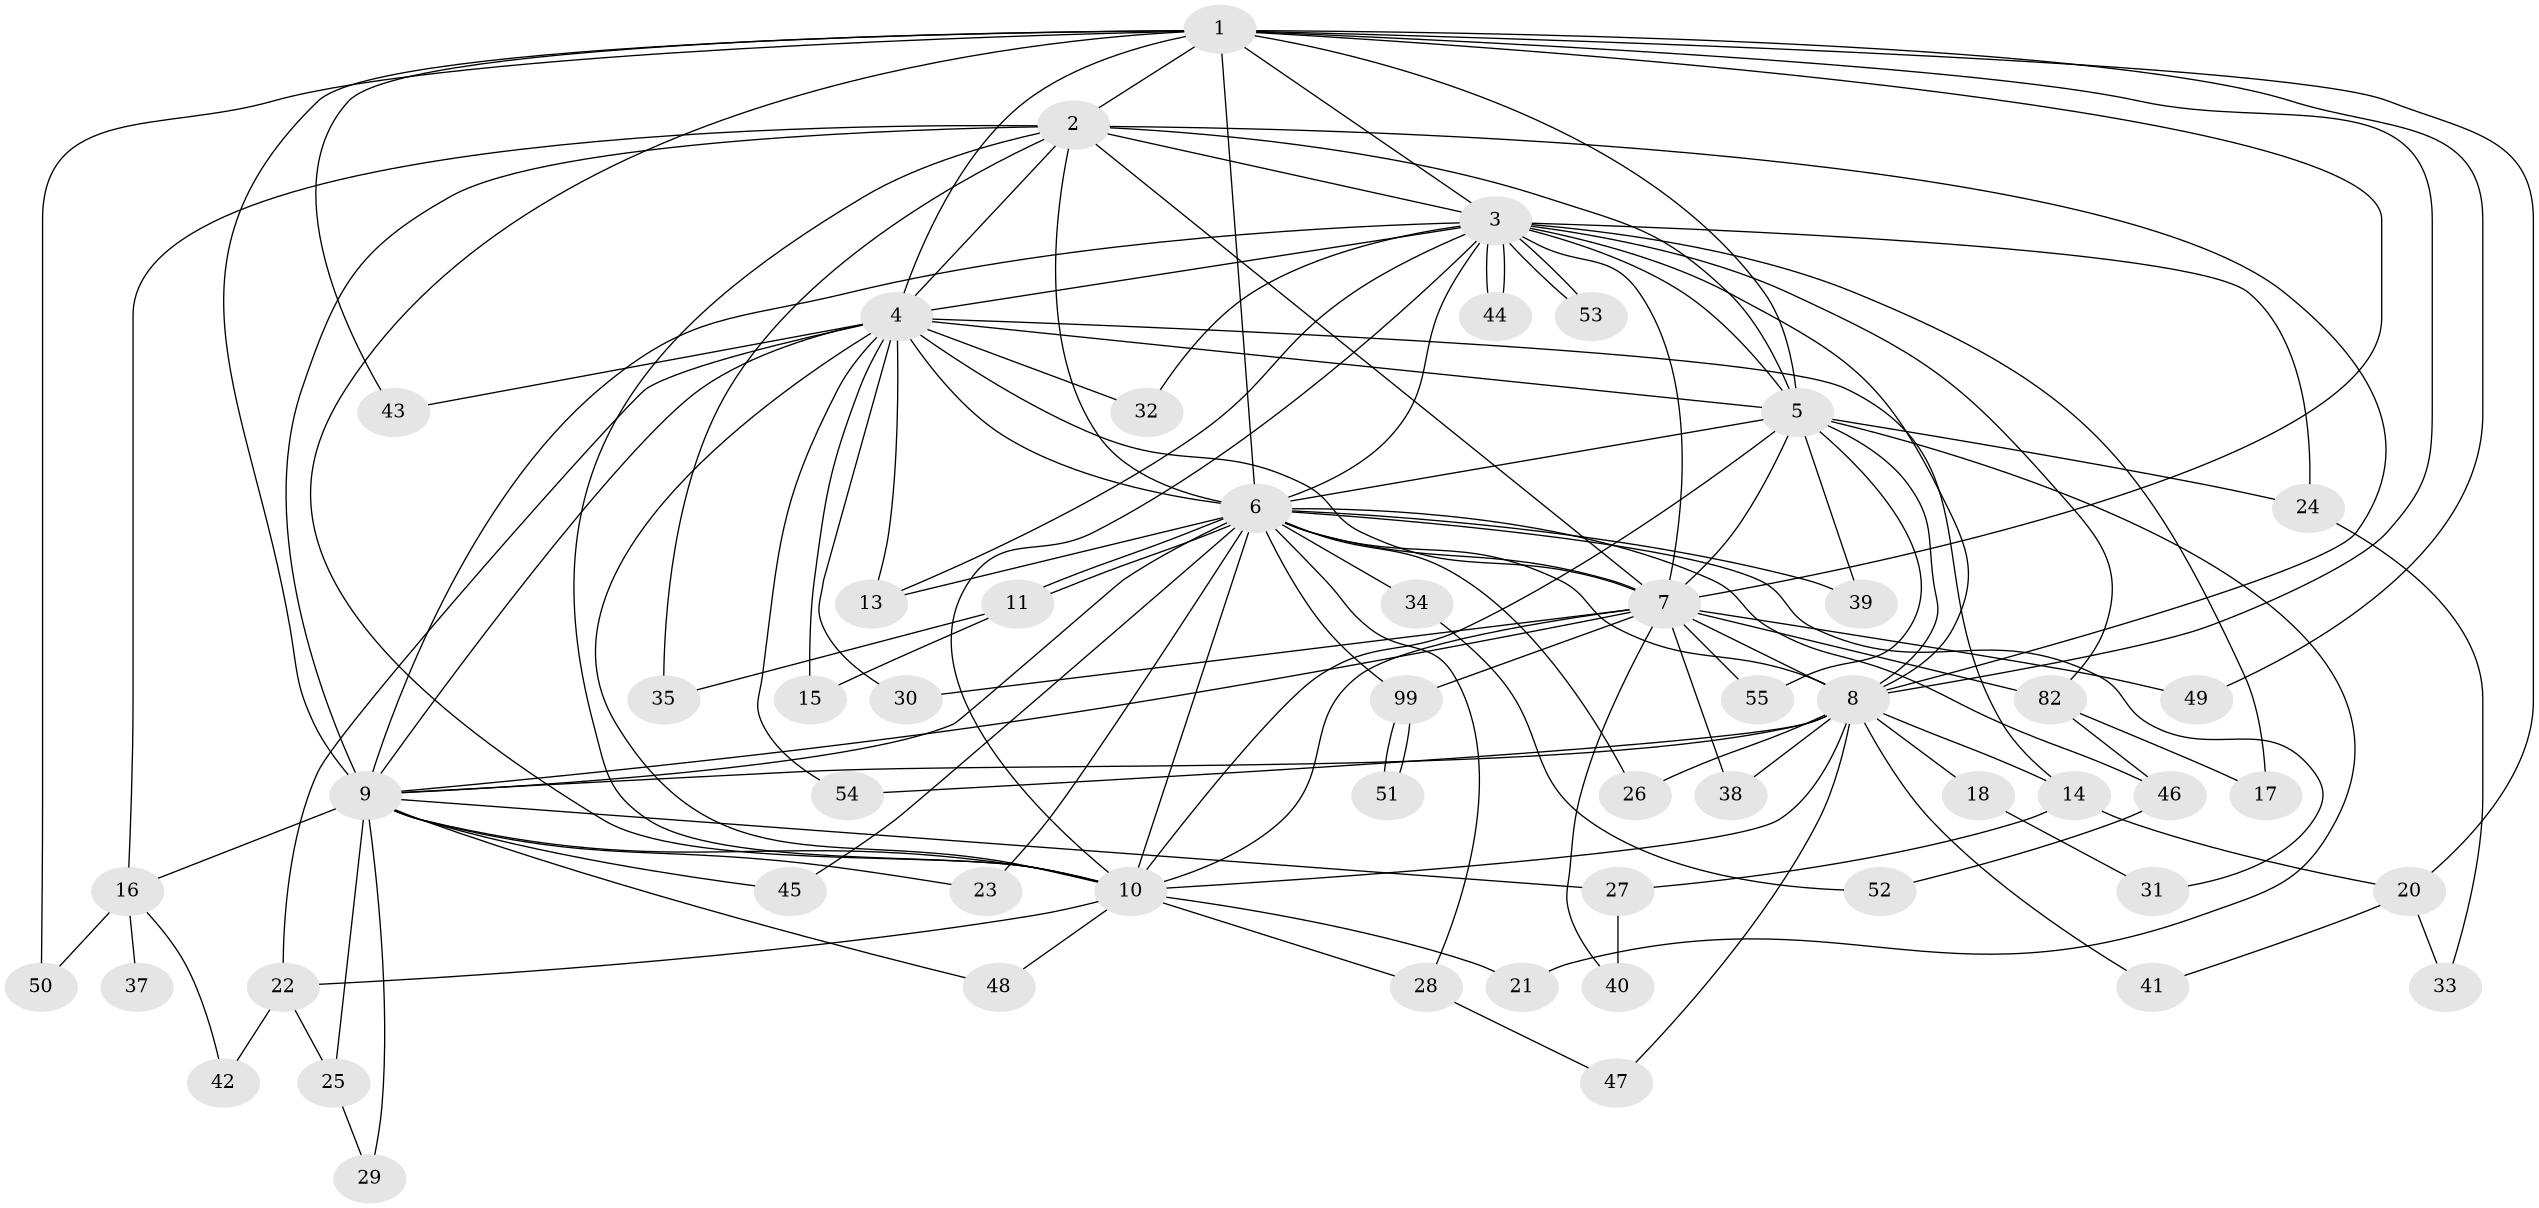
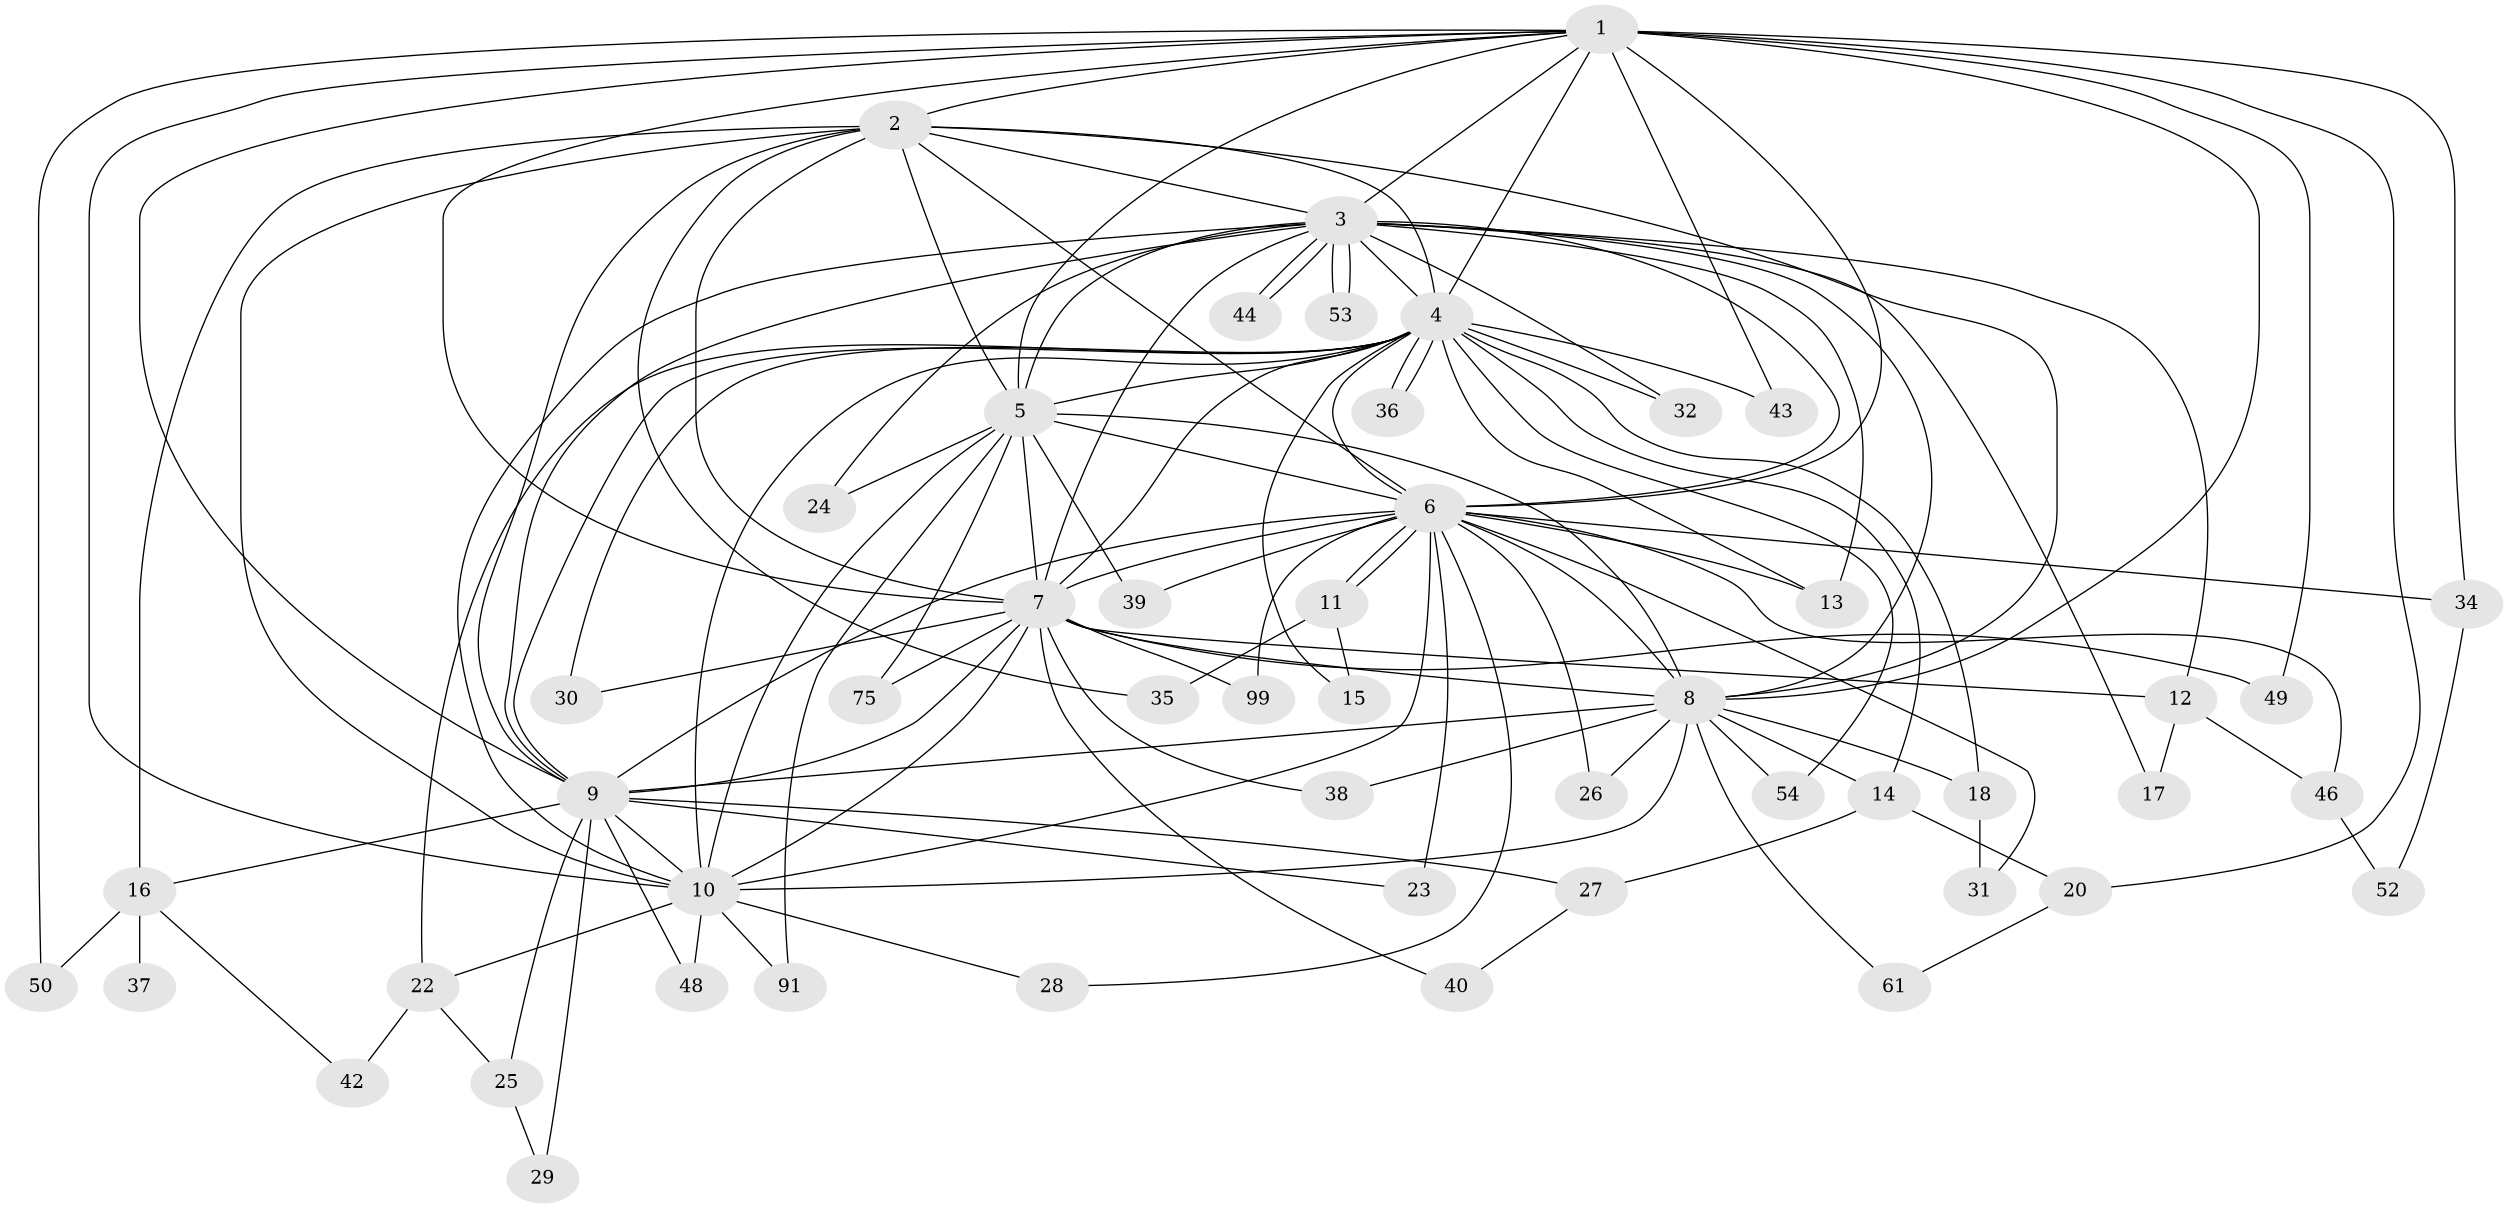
  graph {
    fontname="DejaVu Serif"
    node [color=gray90 fontname="DejaVu Serif" style=filled]
    edge [fontname="DejaVu Serif"]
    1
    2
    3
    4
    5
    6
    7
    8
    9
    10
    20
    34
    43
    49
    50
    16
    35
-   12 [label=82]
+   12
    13
    17
    24
    32
    44
    53
    14
    15
    18
    22
    30
+   36
    54
-   21
+   21 [label=91]
    39
-   55
+   55 [label=75]
    11
    n36 [label=99]
    23
    26
    28
    31
-   45
    46
    38
    40
-   41
-   47
+   41 [label=61]
    25
    27
    29
    48
-   33
    52
    37
    42
-   51
    1 -- 2
    1 -- 3
    1 -- 4
    1 -- 5
    1 -- 6
    1 -- 7
    1 -- 8
    1 -- 9
    1 -- 10
    1 -- 20
+   1 -- 34
    1 -- 43
    1 -- 49
    1 -- 50
    2 -- 3
    2 -- 4
    2 -- 5
    2 -- 6
    2 -- 7
    2 -- 8
    2 -- 9
    2 -- 10
    2 -- 16
    2 -- 35
    3 -- 4
    3 -- 5
    3 -- 6
    3 -- 7
    3 -- 8
    3 -- 9
    3 -- 10
    3 -- 12
    3 -- 13
    3 -- 17
    3 -- 24
    3 -- 32
    3 -- 44
    3 -- 44
    3 -- 53
    3 -- 53
    4 -- 5
    4 -- 6
    4 -- 7
    4 -- 9
    4 -- 10
    4 -- 43
    4 -- 13
    4 -- 32
    4 -- 14
    4 -- 15
+   4 -- 18
    4 -- 22
    4 -- 30
+   4 -- 36
+   4 -- 36
    4 -- 54
    5 -- 6
    5 -- 7
    5 -- 8
    5 -- 10
    5 -- 24
    5 -- 21
    5 -- 39
    5 -- 55
    6 -- 7
    6 -- 8
    6 -- 9
    6 -- 10
    6 -- 34
    6 -- 13
    6 -- 39
    6 -- 11
    6 -- 11
    6 -- n36
    6 -- 23
    6 -- 26
    6 -- 28
    6 -- 31
-   6 -- 45
    6 -- 46
    7 -- 8
    7 -- 9
    7 -- 10
    7 -- 49
    7 -- 12
    7 -- 30
    7 -- 55
    7 -- n36
    7 -- 38
    7 -- 40
    8 -- 9
    8 -- 10
    8 -- 14
    8 -- 18
    8 -- 54
    8 -- 26
    8 -- 38
    8 -- 41
-   8 -- 47
    9 -- 10
    9 -- 16
    9 -- 23
-   9 -- 45
    9 -- 25
    9 -- 27
    9 -- 29
    9 -- 48
    10 -- 22
    10 -- 21
    10 -- 28
    10 -- 48
    20 -- 41
-   20 -- 33
    34 -- 52
    16 -- 50
    16 -- 37
    16 -- 42
    12 -- 17
    12 -- 46
-   24 -- 33
    14 -- 20
    14 -- 27
    18 -- 31
    22 -- 25
    22 -- 42
    11 -- 35
    11 -- 15
-   n36 -- 51
-   n36 -- 51
-   28 -- 47
    46 -- 52
    25 -- 29
    27 -- 40
  }
